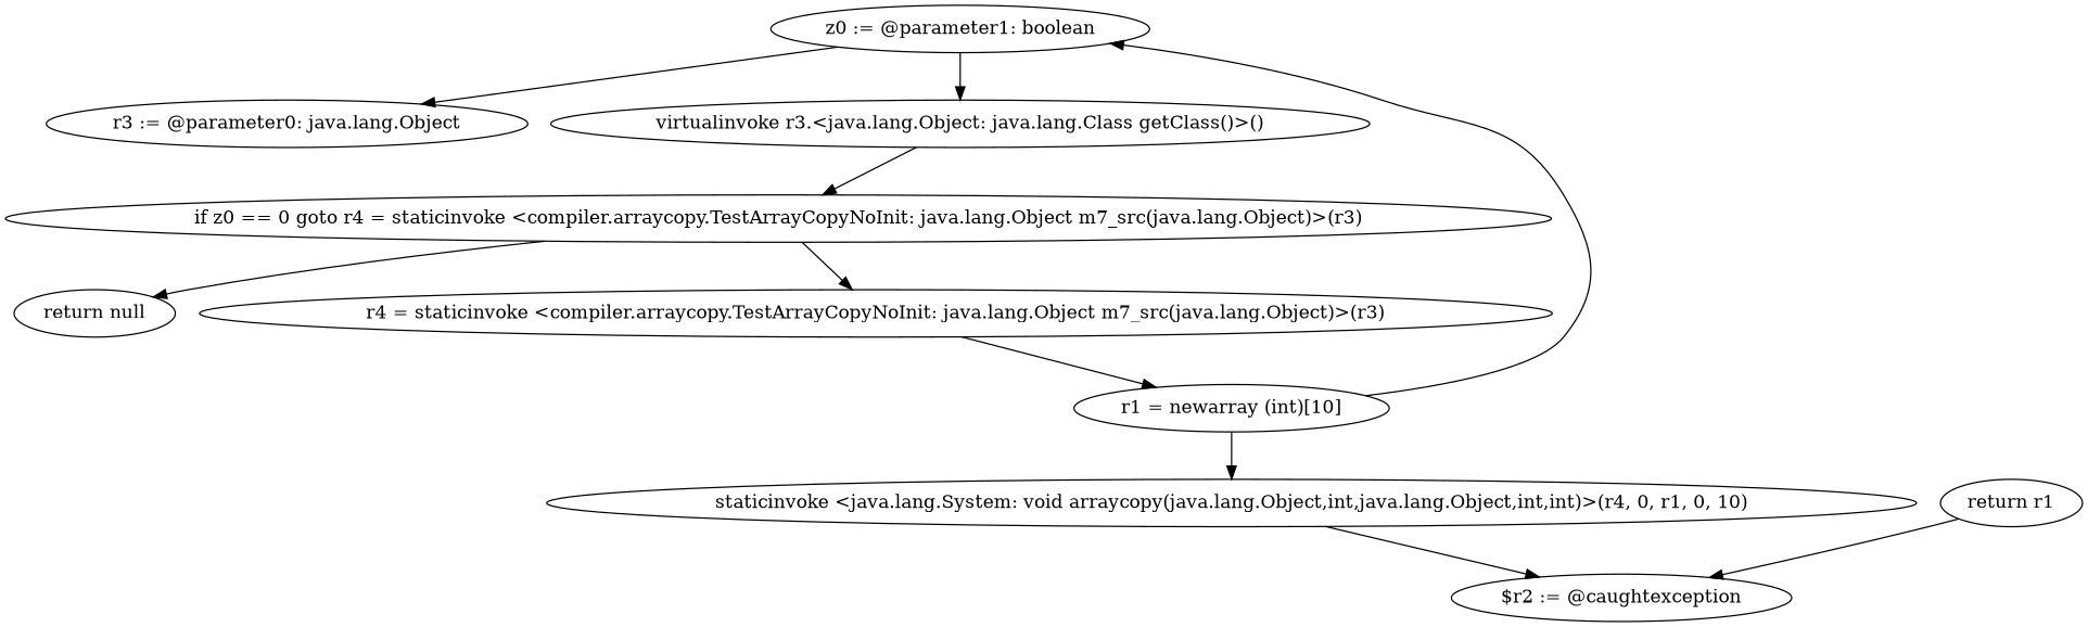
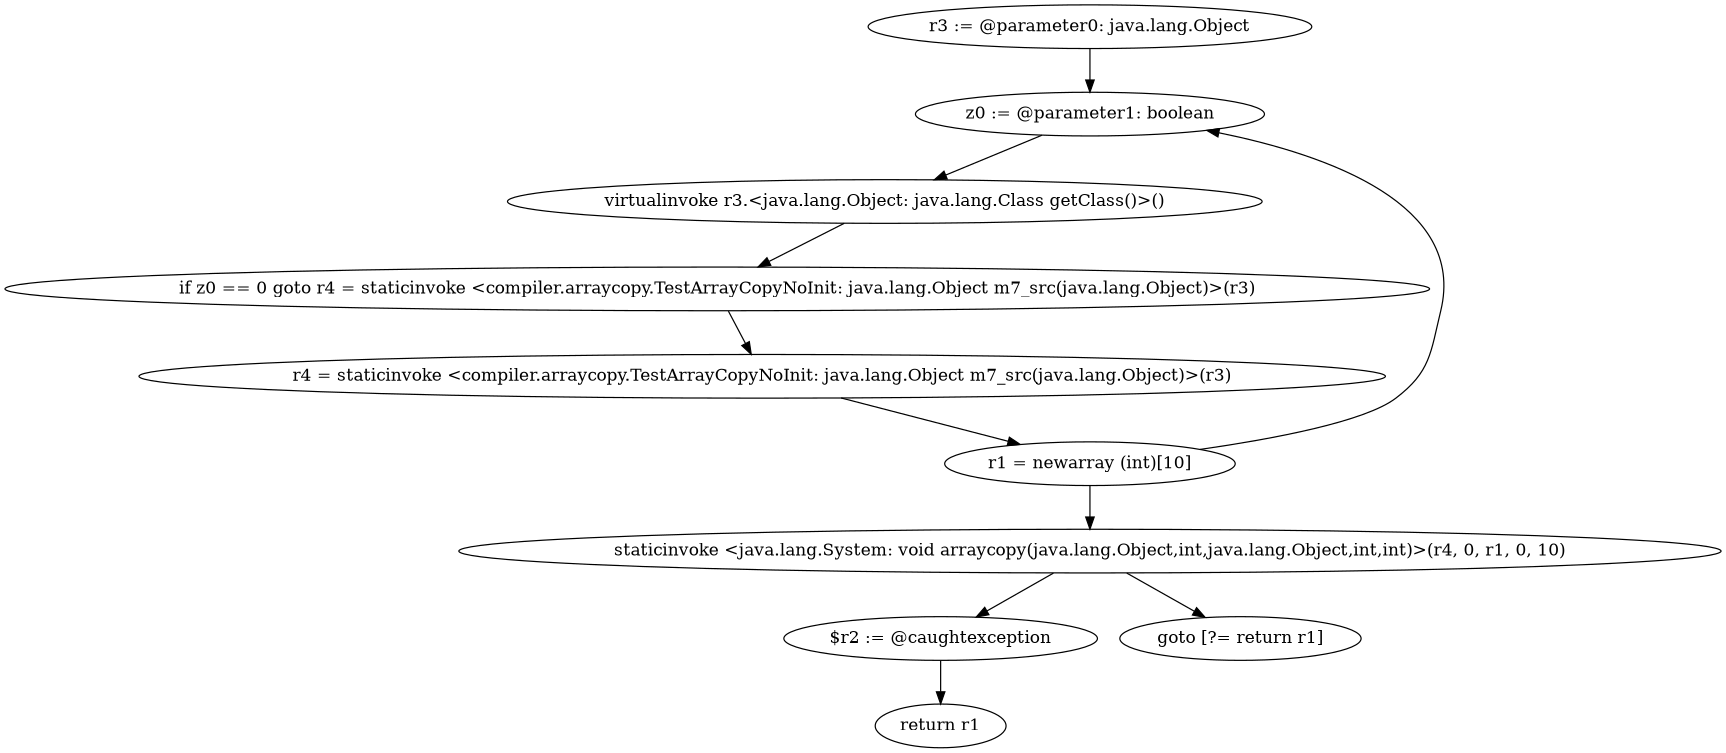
  digraph {
    "r3 := @parameter0: java.lang.Object"
    "z0 := @parameter1: boolean"
    "virtualinvoke r3.<java.lang.Object: java.lang.Class getClass()>()"
    "if z0 == 0 goto r4 = staticinvoke <compiler.arraycopy.TestArrayCopyNoInit: java.lang.Object m7_src(java.lang.Object)>(r3)"
-   "return null"
    "r4 = staticinvoke <compiler.arraycopy.TestArrayCopyNoInit: java.lang.Object m7_src(java.lang.Object)>(r3)"
    "r1 = newarray (int)[10]"
    "staticinvoke <java.lang.System: void arraycopy(java.lang.Object,int,java.lang.Object,int,int)>(r4, 0, r1, 0, 10)"
    "$r2 := @caughtexception"
+   "goto [?= return r1]"
    "return r1"
-   "z0 := @parameter1: boolean" -> "r3 := @parameter0: java.lang.Object"
+   "r3 := @parameter0: java.lang.Object" -> "z0 := @parameter1: boolean"
    "z0 := @parameter1: boolean" -> "virtualinvoke r3.<java.lang.Object: java.lang.Class getClass()>()"
    "virtualinvoke r3.<java.lang.Object: java.lang.Class getClass()>()" -> "if z0 == 0 goto r4 = staticinvoke <compiler.arraycopy.TestArrayCopyNoInit: java.lang.Object m7_src(java.lang.Object)>(r3)"
-   "if z0 == 0 goto r4 = staticinvoke <compiler.arraycopy.TestArrayCopyNoInit: java.lang.Object m7_src(java.lang.Object)>(r3)" -> "return null"
    "if z0 == 0 goto r4 = staticinvoke <compiler.arraycopy.TestArrayCopyNoInit: java.lang.Object m7_src(java.lang.Object)>(r3)" -> "r4 = staticinvoke <compiler.arraycopy.TestArrayCopyNoInit: java.lang.Object m7_src(java.lang.Object)>(r3)"
    "r4 = staticinvoke <compiler.arraycopy.TestArrayCopyNoInit: java.lang.Object m7_src(java.lang.Object)>(r3)" -> "r1 = newarray (int)[10]"
    "r1 = newarray (int)[10]" -> "z0 := @parameter1: boolean"
    "r1 = newarray (int)[10]" -> "staticinvoke <java.lang.System: void arraycopy(java.lang.Object,int,java.lang.Object,int,int)>(r4, 0, r1, 0, 10)"
    "staticinvoke <java.lang.System: void arraycopy(java.lang.Object,int,java.lang.Object,int,int)>(r4, 0, r1, 0, 10)" -> "$r2 := @caughtexception"
-   "return r1" -> "$r2 := @caughtexception"
+   "staticinvoke <java.lang.System: void arraycopy(java.lang.Object,int,java.lang.Object,int,int)>(r4, 0, r1, 0, 10)" -> "goto [?= return r1]"
+   "$r2 := @caughtexception" -> "return r1"
  }
